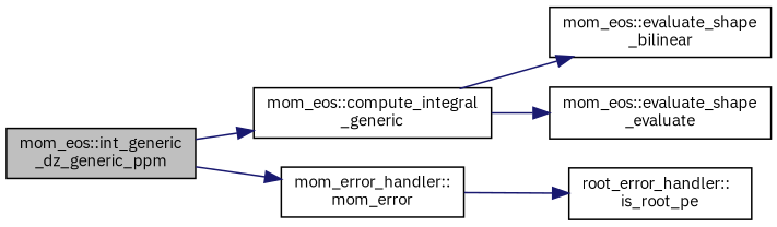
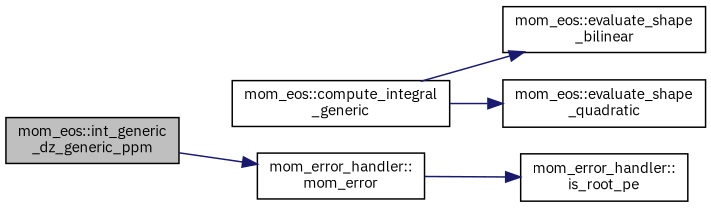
  digraph {
    fontname="IBM Plex Sans"
    rankdir=LR
    node [color=black fillcolor=white fontname="IBM Plex Sans" fontsize=10 shape=record style=filled]
    edge [color=midnightblue fontname="IBM Plex Sans" fontsize=10 labelfontname=Helvetica labelfontsize=10 style=solid]
    n1 [fillcolor=grey75 fontcolor=black height=0.2 label="mom_eos::int_generic\l_dz_generic_ppm" width=0.4]
    n2 [height=0.2 label="mom_eos::compute_integral\l_generic" width=0.4]
    n3 [height=0.2 label="mom_error_handler::\lmom_error" width=0.4]
    n4 [height=0.2 label="mom_eos::evaluate_shape\l_bilinear" width=0.4]
-   n5 [height=0.2 label="mom_eos::evaluate_shape\l_evaluate" width=0.4]
-   n6 [height=0.2 label="root_error_handler::\lis_root_pe" width=0.4]
-   n1 -> n2
+   n5 [height=0.2 label="mom_eos::evaluate_shape\l_quadratic" width=0.4]
+   n6 [height=0.2 label="mom_error_handler::\lis_root_pe" width=0.4]
    n1 -> n3
    n2 -> n4
    n2 -> n5
    n3 -> n6
  }
